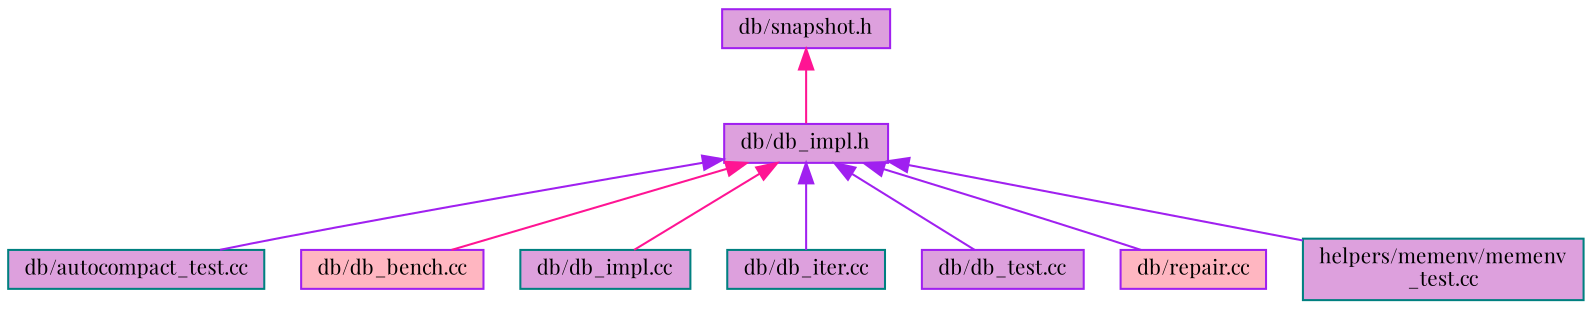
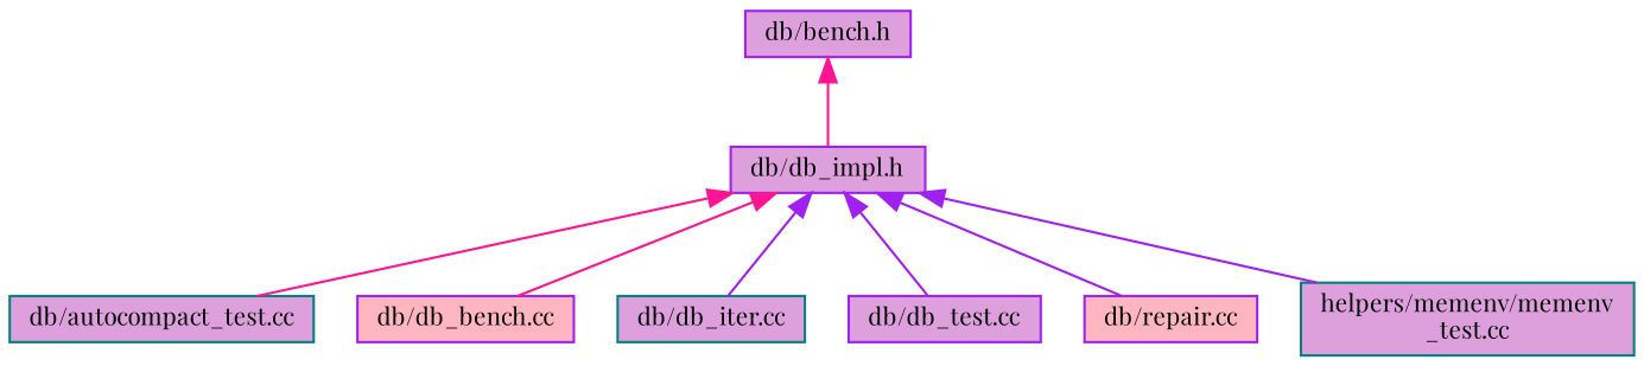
  digraph {
    fontname="Playfair Display"
    node [color=purple fillcolor=plum fontname="Playfair Display" fontsize=10 shape=record style=filled]
    edge [color=purple dir=back fontname="Playfair Display" fontsize=10 labelfontname=Helvetica labelfontsize=10 style=solid]
-   n1 [fontcolor=black height=0.2 label="db/snapshot.h" width=0.4]
+   n1 [fontcolor=black height=0.2 label="db/bench.h" width=0.4]
    n2 [height=0.2 label="db/db_impl.h" width=0.4]
    n3 [color=teal height=0.2 label="db/autocompact_test.cc" width=0.4]
    n4 [fillcolor=lightpink height=0.2 label="db/db_bench.cc" width=0.4]
-   n5 [color=teal height=0.2 label="db/db_impl.cc" width=0.4]
    n6 [color=teal height=0.2 label="db/db_iter.cc" width=0.4]
    n7 [height=0.2 label="db/db_test.cc" width=0.4]
    n8 [fillcolor=lightpink height=0.2 label="db/repair.cc" width=0.4]
    n9 [color=teal height=0.2 label="helpers/memenv/memenv\l_test.cc" width=0.4]
    n1 -> n2 [color=deeppink]
-   n2 -> n3
+   n2 -> n3 [color=deeppink]
    n2 -> n4 [color=deeppink]
-   n2 -> n5 [color=deeppink]
    n2 -> n6
    n2 -> n7
    n2 -> n8
    n2 -> n9
  }
